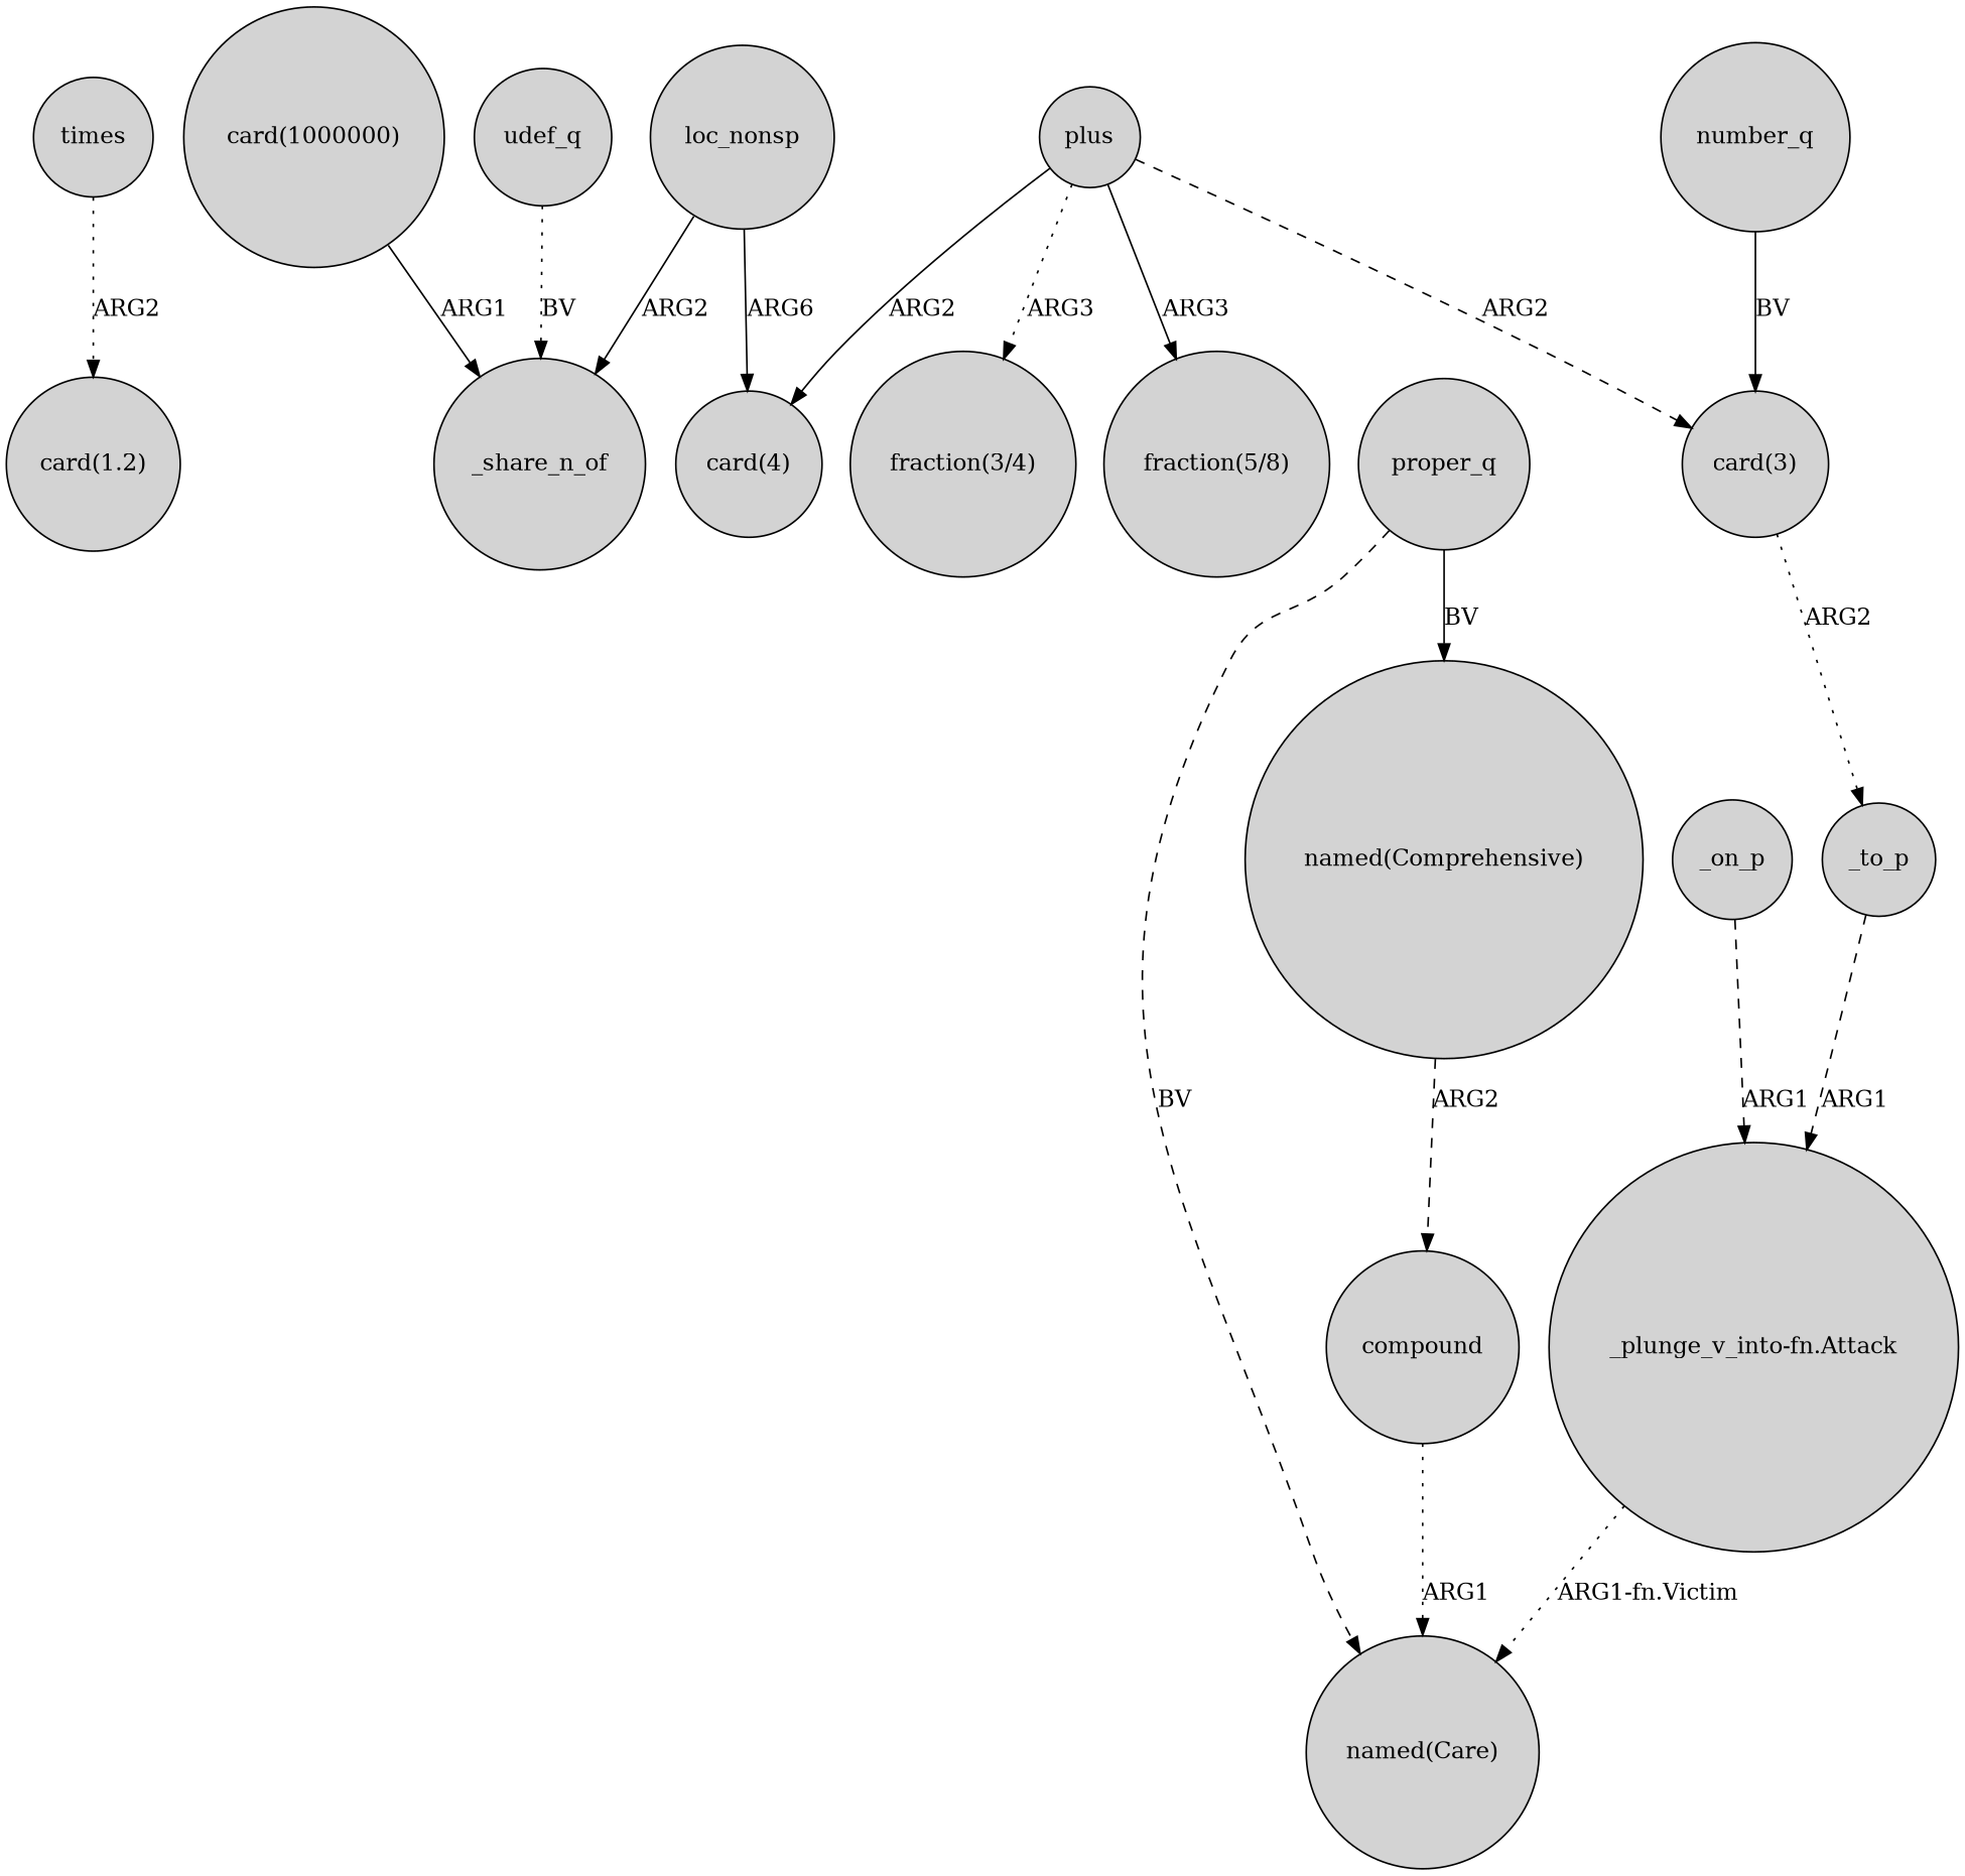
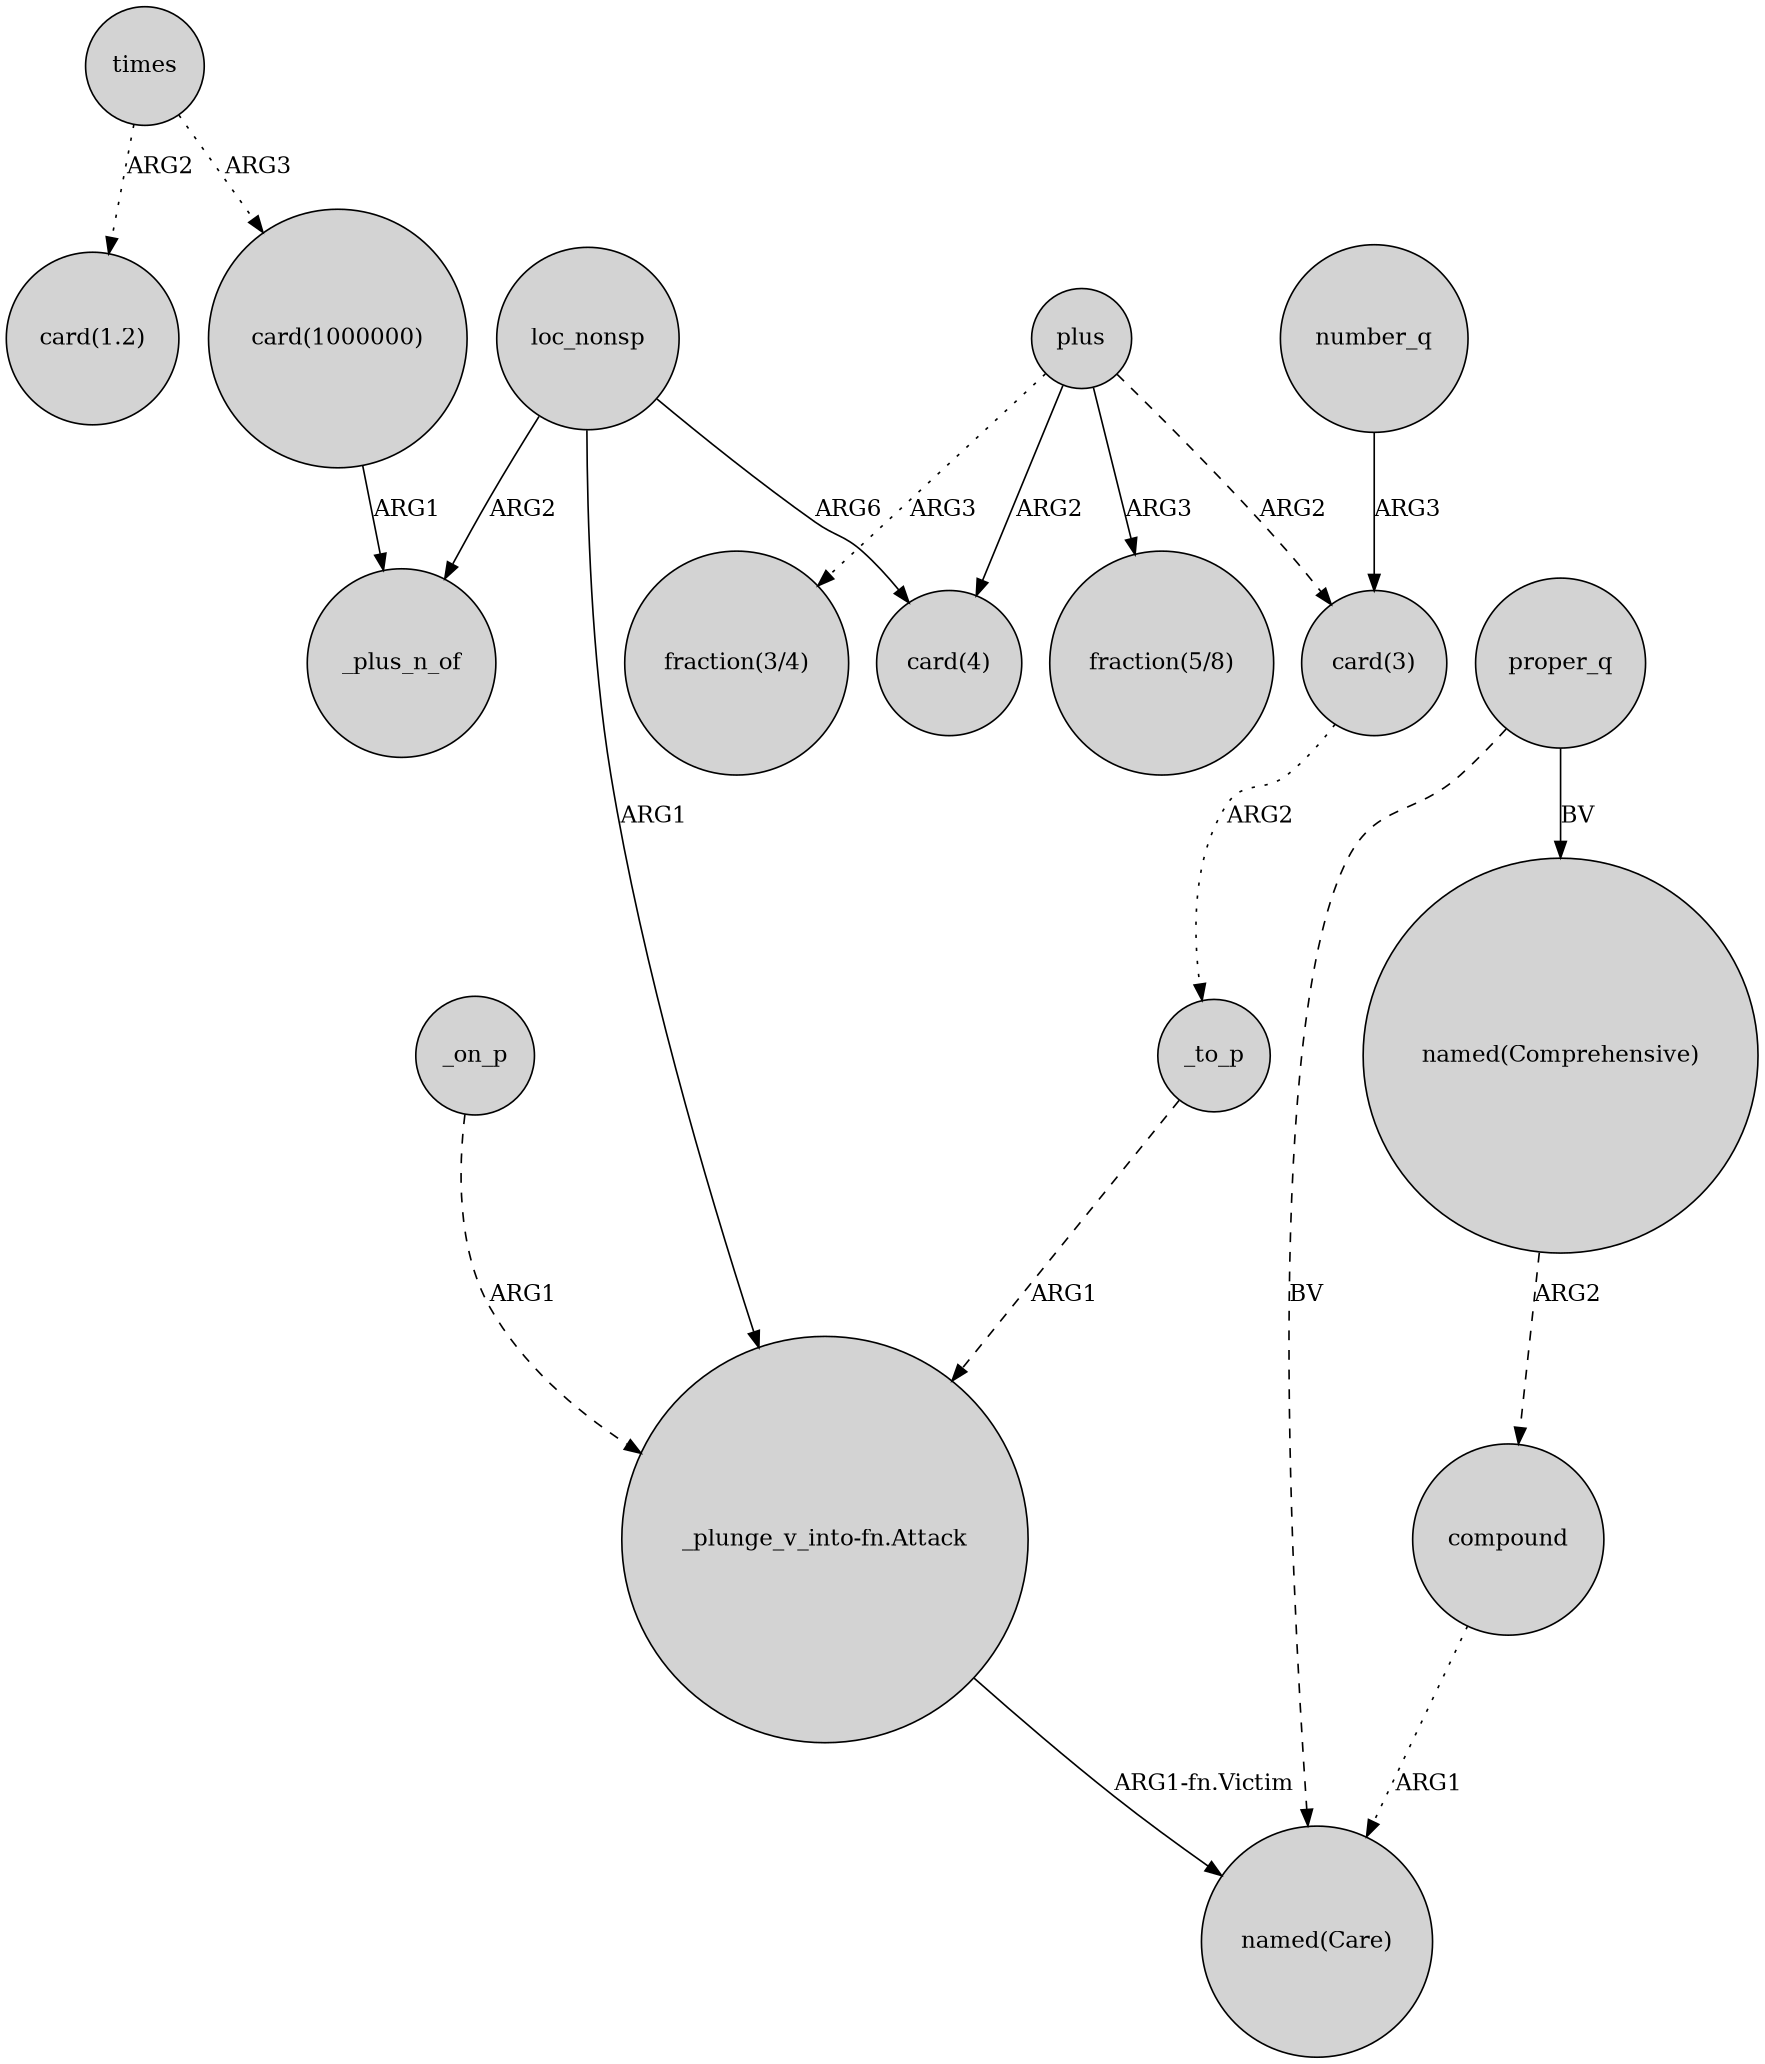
  digraph {
    node [shape=circle style=filled]
    edge [style=solid]
    times
    "card(1.2)"
    "card(1000000)"
-   _share_n_of
+   _share_n_of [label=_plus_n_of]
    plus
    "fraction(5/8)"
    "card(4)"
    "card(3)"
    "fraction(3/4)"
    _to_p
    "_plunge_v_into-fn.Attack"
    "named(Care)"
    proper_q
    "named(Comprehensive)"
    compound
-   udef_q
    number_q
    loc_nonsp
    _on_p
    times -> "card(1.2)" [label=ARG2 style=dotted]
+   times -> "card(1000000)" [label=ARG3 style=dotted]
    "card(1000000)" -> _share_n_of [label=ARG1]
    plus -> "fraction(5/8)" [label=ARG3]
    plus -> "card(4)" [label=ARG2]
    plus -> "card(3)" [label=ARG2 style=dashed]
    plus -> "fraction(3/4)" [label=ARG3 style=dotted]
    "card(3)" -> _to_p [label=ARG2 style=dotted]
    _to_p -> "_plunge_v_into-fn.Attack" [label=ARG1 style=dashed]
-   "_plunge_v_into-fn.Attack" -> "named(Care)" [label="ARG1-fn.Victim" style=dotted]
+   "_plunge_v_into-fn.Attack" -> "named(Care)" [label="ARG1-fn.Victim"]
    proper_q -> "named(Care)" [label=BV style=dashed]
    proper_q -> "named(Comprehensive)" [label=BV]
    "named(Comprehensive)" -> compound [label=ARG2 style=dashed]
    compound -> "named(Care)" [label=ARG1 style=dotted]
-   udef_q -> _share_n_of [label=BV style=dotted]
-   number_q -> "card(3)" [label=BV]
+   number_q -> "card(3)" [label=ARG3]
    loc_nonsp -> _share_n_of [label=ARG2]
    loc_nonsp -> "card(4)" [label=ARG6]
+   loc_nonsp -> "_plunge_v_into-fn.Attack" [label=ARG1]
    _on_p -> "_plunge_v_into-fn.Attack" [label=ARG1 style=dashed]
  }
